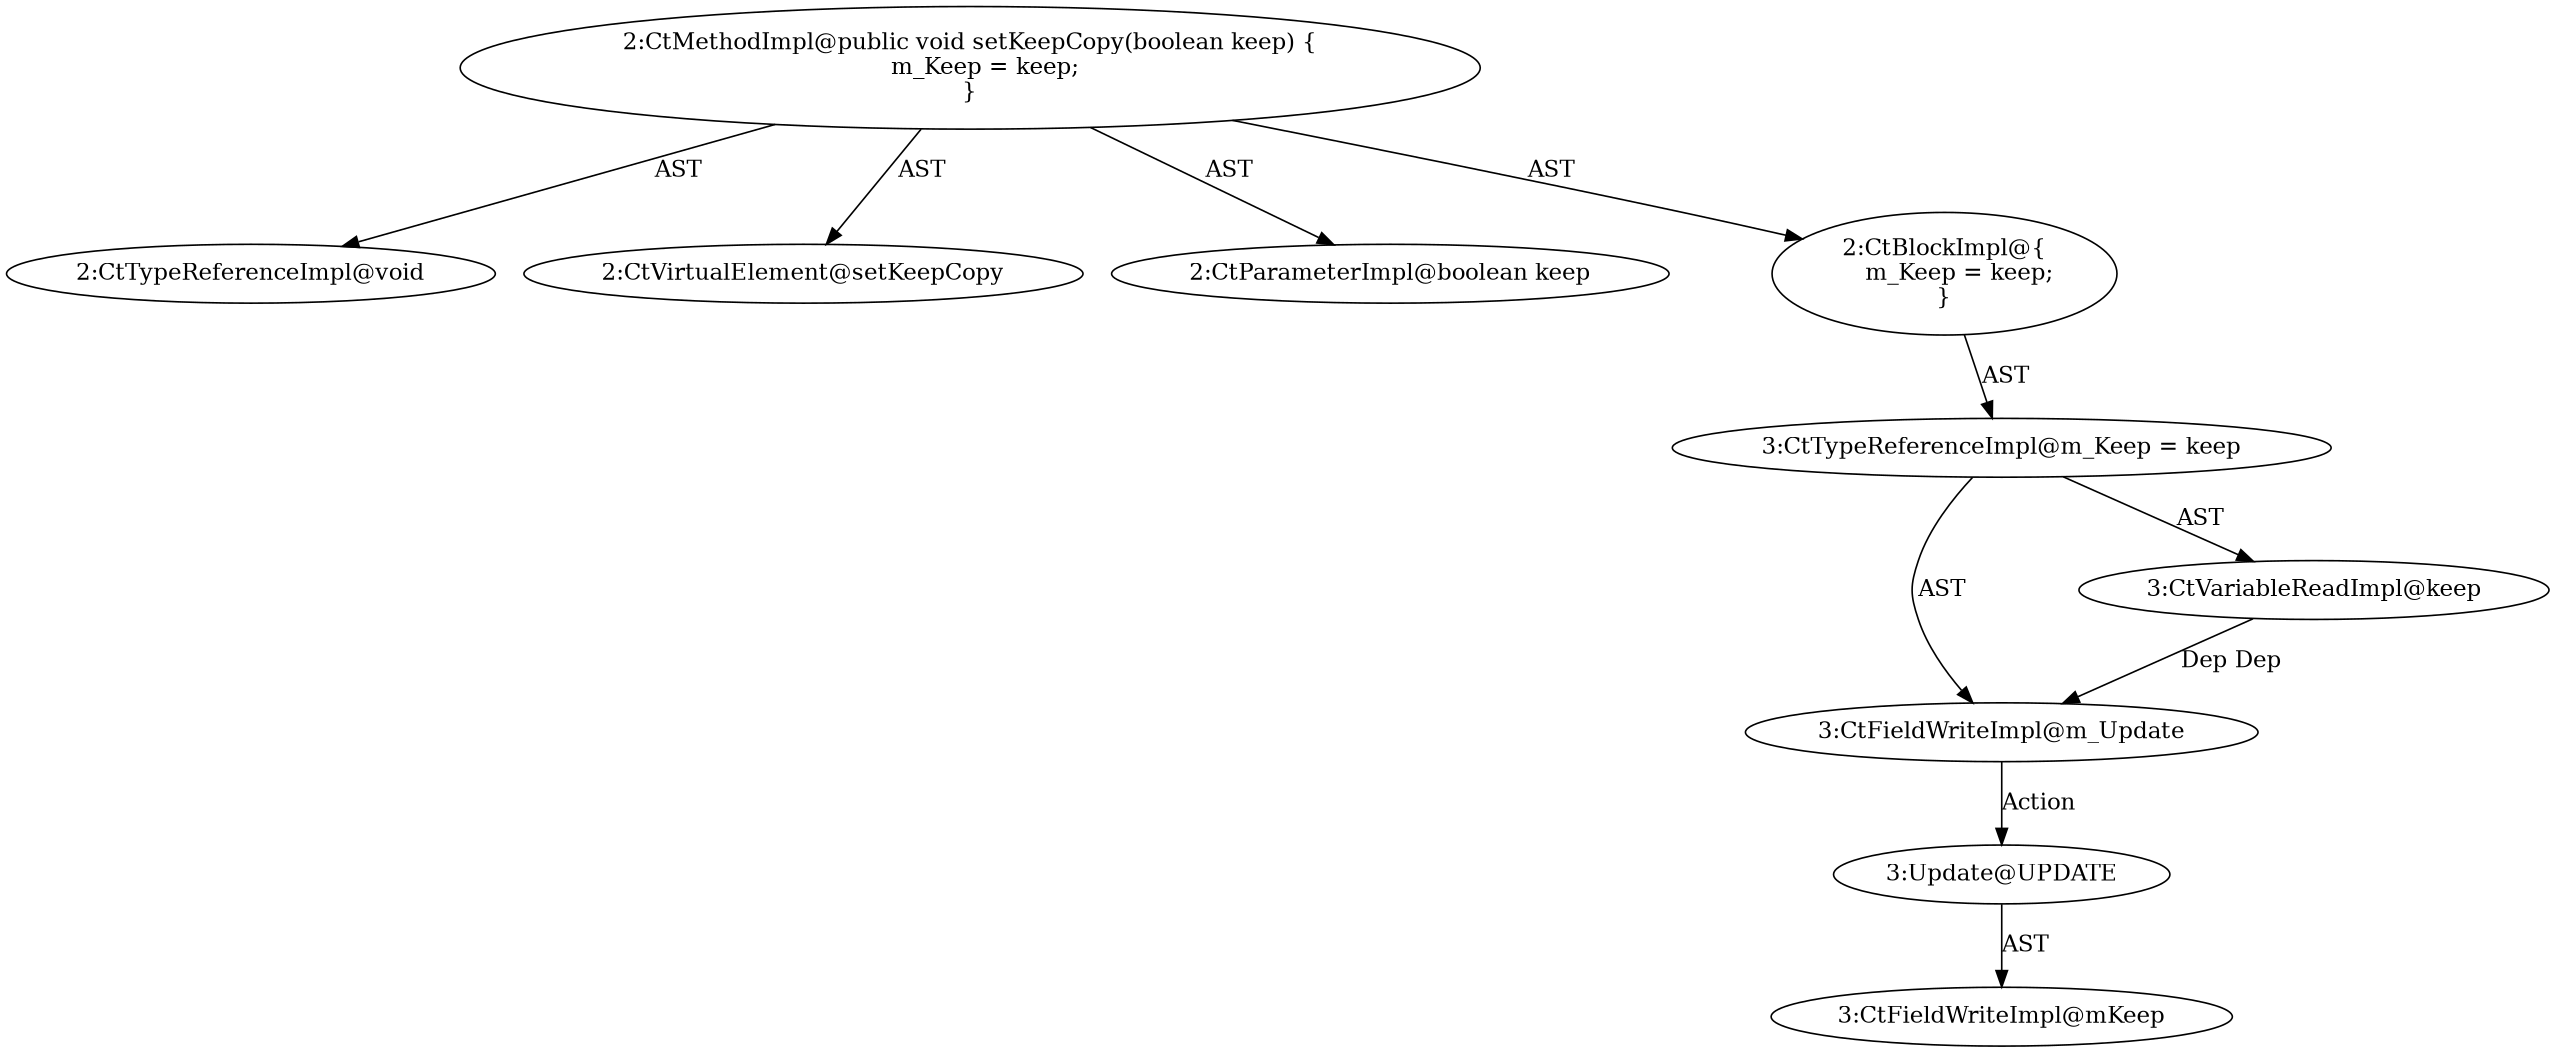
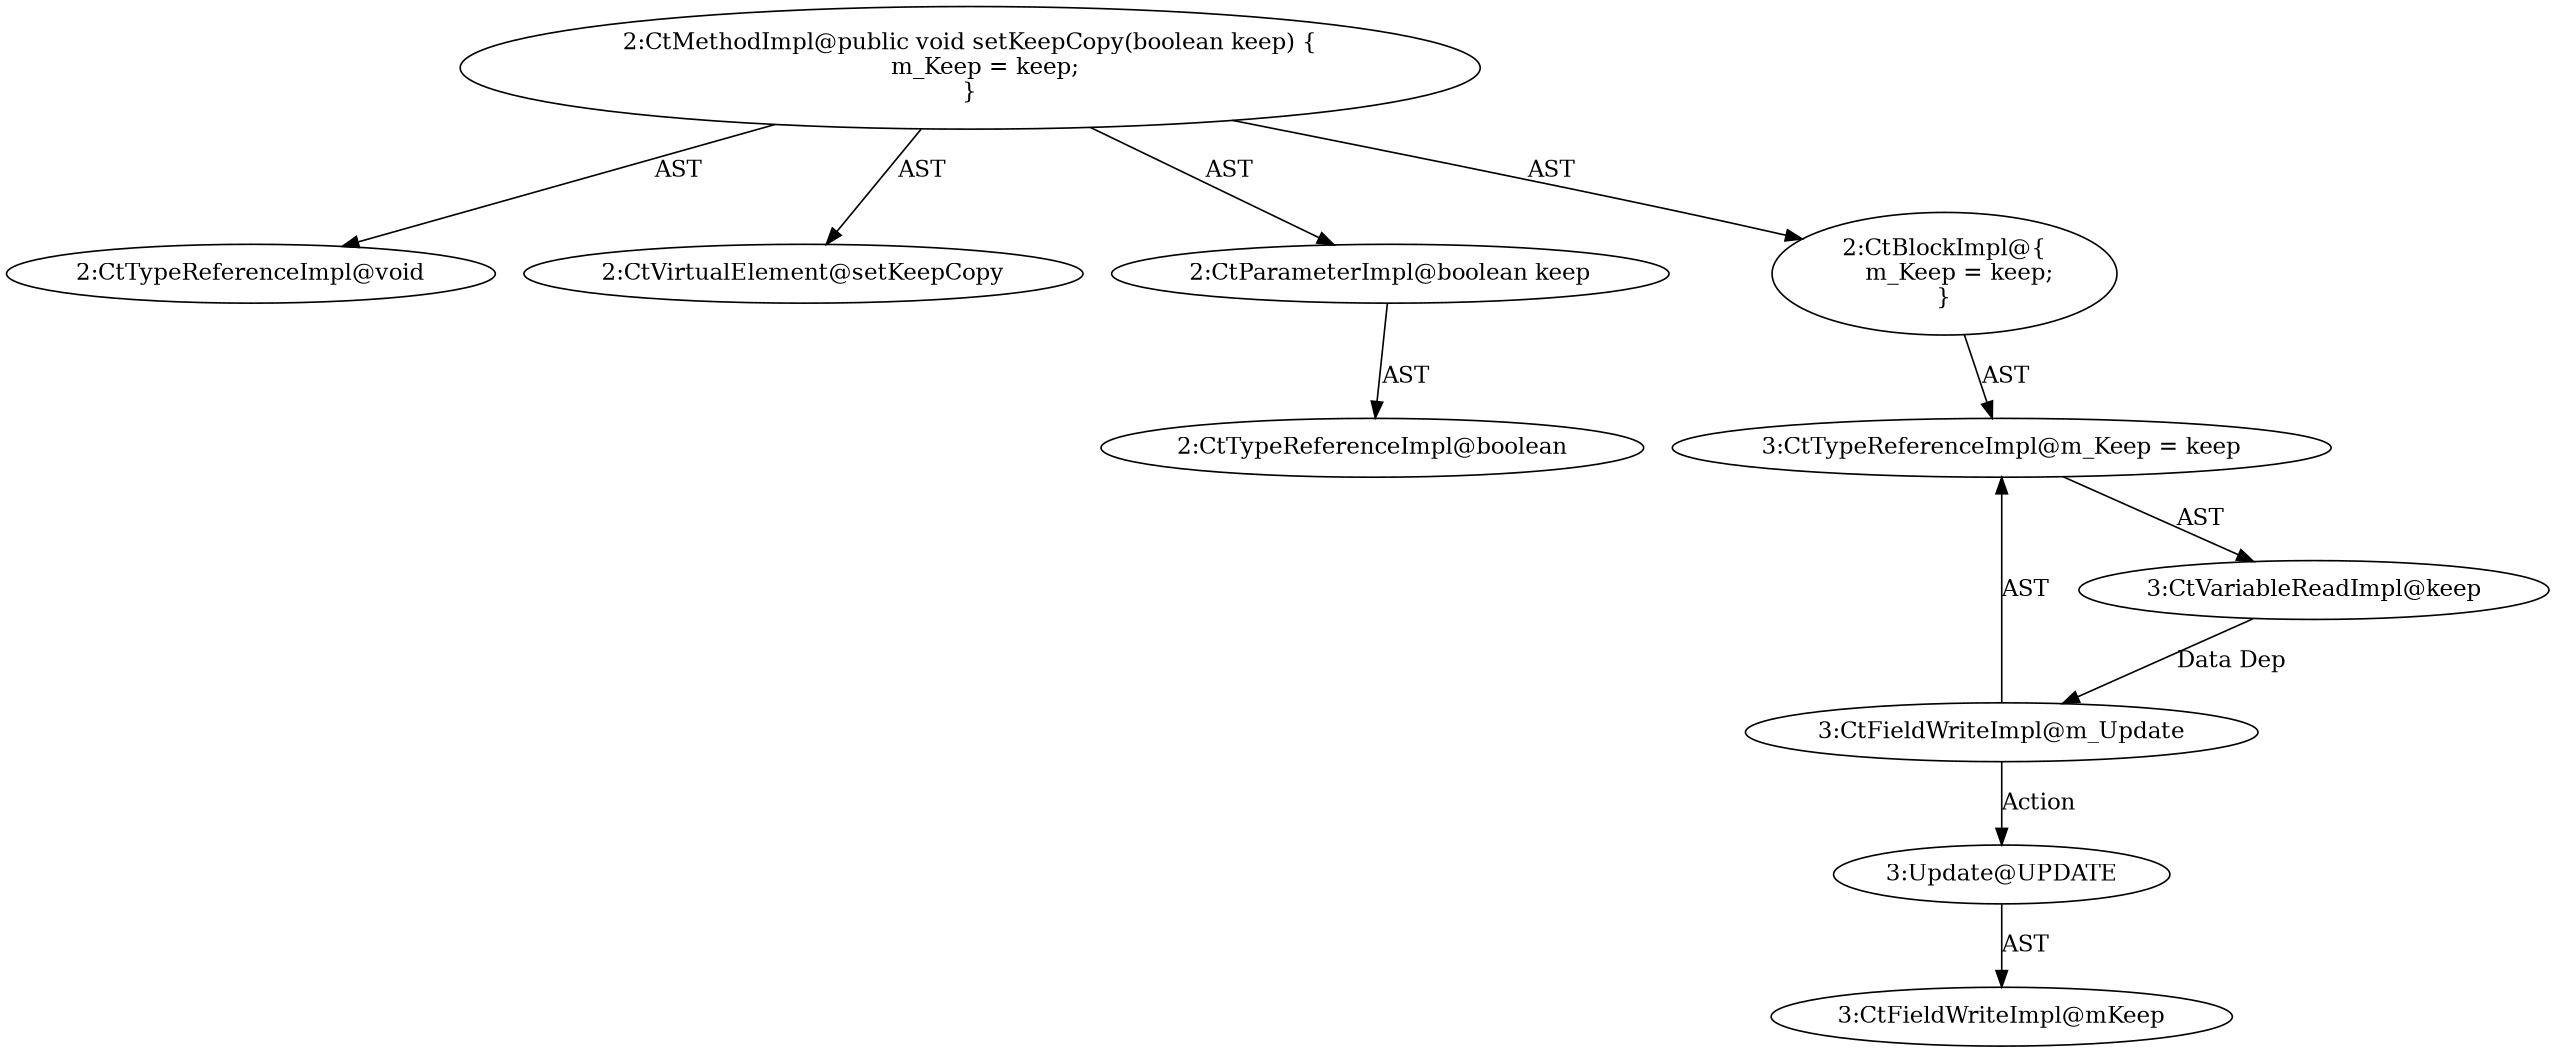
  digraph {
    node [shape=ellipse]
    n1 [label="2:CtTypeReferenceImpl@void"]
    n2 [label="2:CtVirtualElement@setKeepCopy"]
    n3 [label="2:CtParameterImpl@boolean keep"]
+   n4 [label="2:CtTypeReferenceImpl@boolean"]
    n5 [label="3:CtFieldWriteImpl@m_Update"]
    n6 [label="3:Update@UPDATE"]
    n7 [label="3:CtFieldWriteImpl@mKeep"]
    n8 [label="3:CtVariableReadImpl@keep"]
    n9 [label="3:CtTypeReferenceImpl@m_Keep = keep"]
    n10 [label="2:CtBlockImpl@\{\n    m_Keep = keep;\n\}"]
    n11 [label="2:CtMethodImpl@public void setKeepCopy(boolean keep) \{\n    m_Keep = keep;\n\}"]
+   n3 -> n4 [label=AST]
    n5 -> n6 [label=Action]
    n6 -> n7 [label=AST]
-   n8 -> n5 [label="Dep Dep"]
-   n9 -> n5 [label=AST]
+   n8 -> n5 [label="Data Dep"]
+   n5 -> n9 [label=AST]
    n9 -> n8 [label=AST]
    n10 -> n9 [label=AST]
    n11 -> n1 [label=AST]
    n11 -> n2 [label=AST]
    n11 -> n3 [label=AST]
    n11 -> n10 [label=AST]
  }
